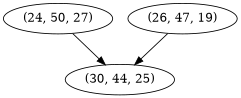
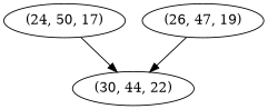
  digraph {
-   "(24, 50, 17)" [label="(24, 50, 27)"]
-   "(30, 44, 22)" [label="(30, 44, 25)"]
+   "(24, 50, 17)"
+   "(30, 44, 22)"
    "(26, 47, 19)"
    "(24, 50, 17)" -> "(30, 44, 22)"
    "(26, 47, 19)" -> "(30, 44, 22)"
  }
